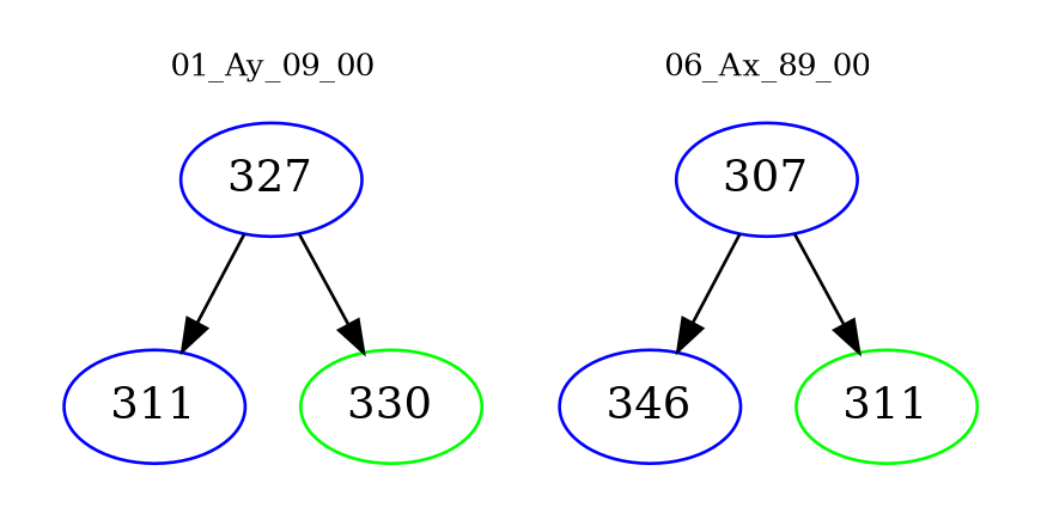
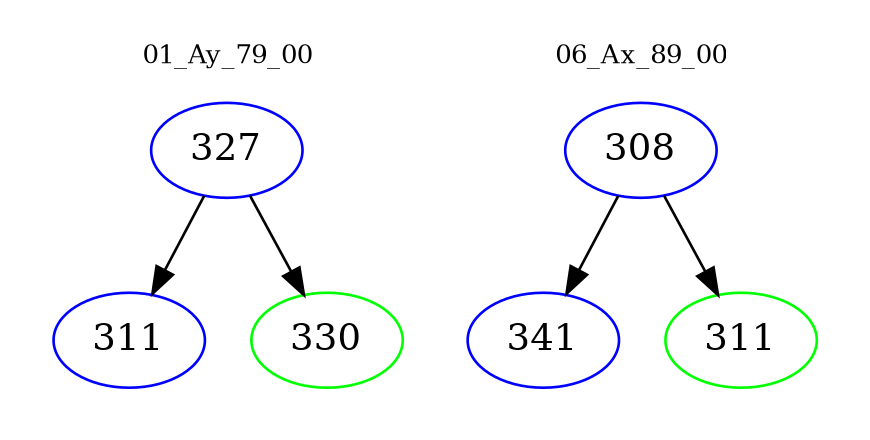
  digraph {
    node [color=blue]
    edge [color=black]
    n1 [label=327]
    n2 [label=311]
    n3 [color=green label=330]
-   n4 [label=307]
-   n5 [label=346]
+   n4 [label=308]
+   n5 [label=341]
    n6 [color=green label=311]
    subgraph cluster_1 {
      color=white
      fontsize=10
-     label="01_Ay_09_00"
+     label="01_Ay_79_00"
      n1
      n2
      n3
    }
    subgraph cluster_2 {
      color=white
      fontsize=10
      label="06_Ax_89_00"
      n4
      n5
      n6
    }
    n1 -> n2
    n1 -> n3
    n4 -> n5
    n4 -> n6
  }
